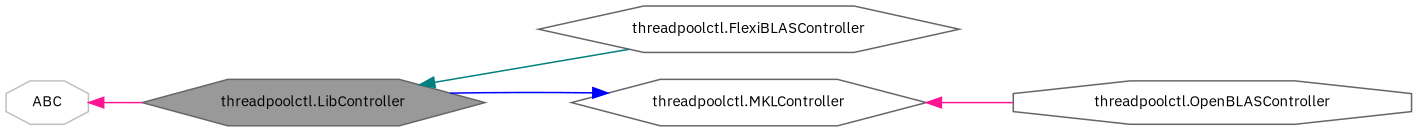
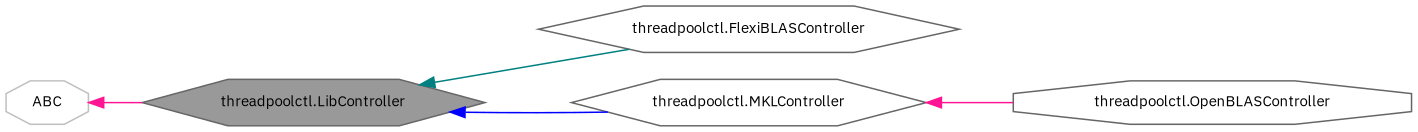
  digraph {
    fontname="IBM Plex Sans"
    rankdir=LR
    node [color=gray40 fillcolor=white fontname="IBM Plex Sans" fontsize=10 shape=hexagon style=filled]
    edge [color=deeppink dir=back fontname="IBM Plex Sans" fontsize=10 labelfontname=Helvetica labelfontsize=10 style=solid]
    n1 [fillcolor=grey60 fontcolor=black height=0.2 label="threadpoolctl.LibController" width=0.4]
    n2 [height=0.2 label="threadpoolctl.FlexiBLASController" width=0.4]
    n3 [height=0.2 label="threadpoolctl.MKLController" width=0.4]
    n4 [height=0.2 label="threadpoolctl.OpenBLASController" shape=octagon width=0.4]
    n5 [color=grey75 height=0.2 label=ABC shape=octagon width=0.4]
    n1 -> n2 [color=teal]
-   n3 -> n1 [color=blue]
+   n1 -> n3 [color=blue]
    n3 -> n4
    n5 -> n1
  }
